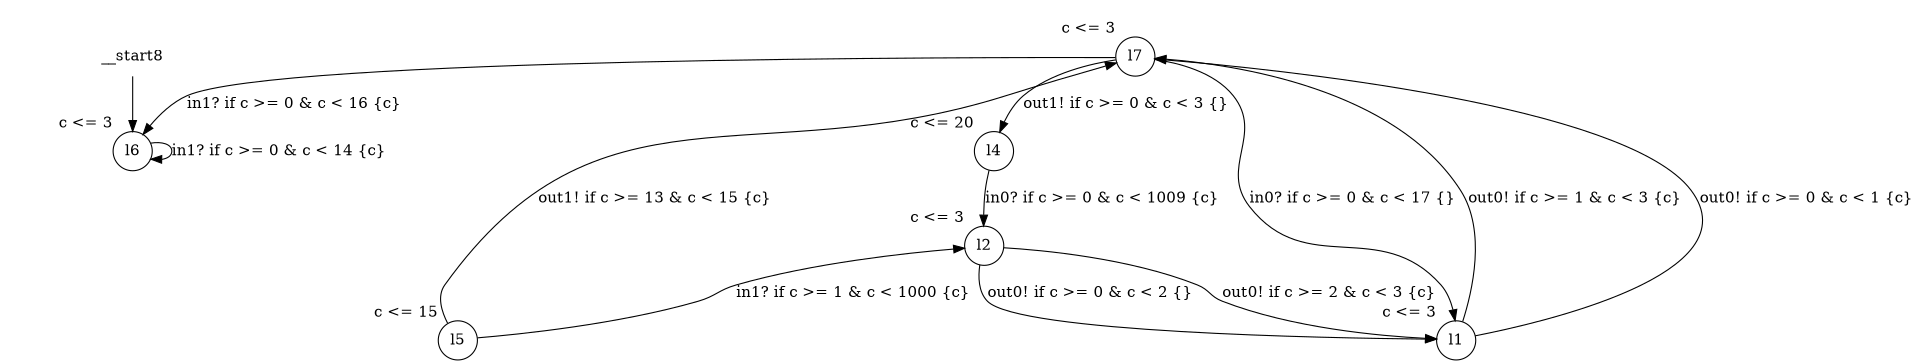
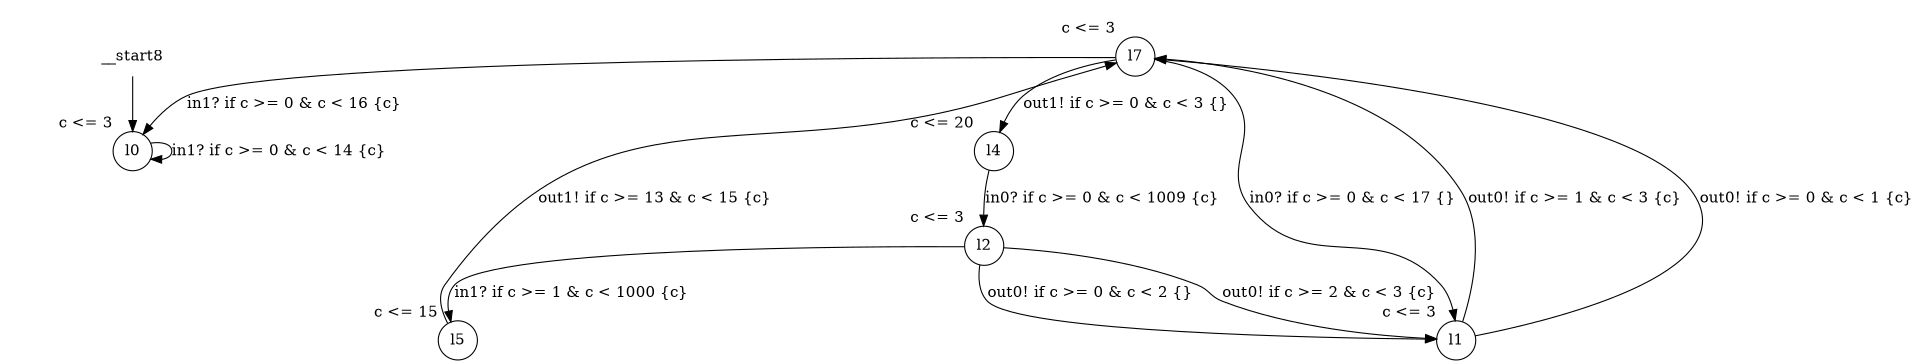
  digraph {
    node [shape=circle margin=0 xlabel="c <= 3"]
    n1 [label=__start8 shape=none margin="" xlabel=""]
-   n2 [label=l6]
+   n2 [label=l0]
    n3 [label=l5 xlabel="c <= 15"]
    n4 [label=l7]
    n5 [label=l2]
    n6 [label=l1]
    n7 [label=l4 xlabel="c <= 20"]
    n1 -> n2
    n2 -> n2 [label="in1? if c >= 0 & c < 14 {c} "]
    n3 -> n4 [label="out1! if c >= 13 & c < 15 {c} "]
-   n3 -> n5 [label="in1? if c >= 1 & c < 1000 {c} "]
+   n5 -> n3 [label="in1? if c >= 1 & c < 1000 {c} "]
    n4 -> n2 [label="in1? if c >= 0 & c < 16 {c} "]
    n4 -> n6 [label="in0? if c >= 0 & c < 17 {} "]
    n4 -> n7 [label="out1! if c >= 0 & c < 3 {} "]
    n5 -> n6 [label="out0! if c >= 0 & c < 2 {} "]
    n5 -> n6 [label="out0! if c >= 2 & c < 3 {c} "]
    n6 -> n4 [label="out0! if c >= 1 & c < 3 {c} "]
    n6 -> n4 [label="out0! if c >= 0 & c < 1 {c} "]
    n7 -> n5 [label="in0? if c >= 0 & c < 1009 {c} "]
  }
